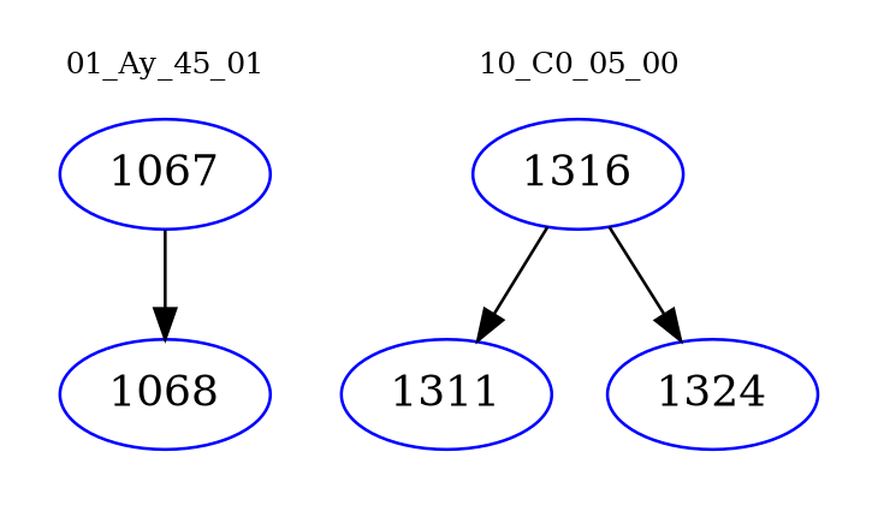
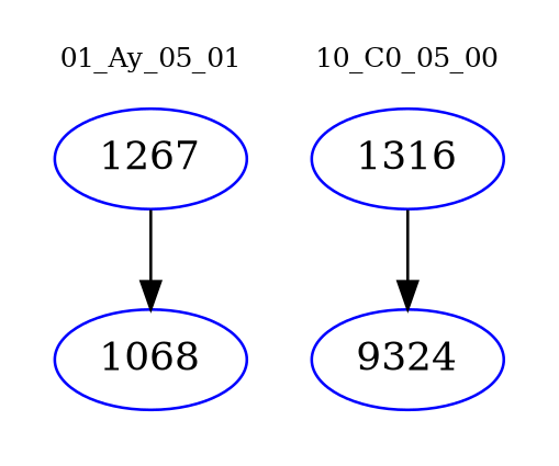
  digraph {
    node [color=blue]
    edge [color=black]
-   n1 [label=1067]
+   n1 [label=1267]
    n2 [label=1068]
    n3 [label=1316]
-   n4 [label=1311]
-   n5 [label=1324]
+   n5 [label=9324]
    subgraph cluster_1 {
      color=white
      fontsize=10
-     label="01_Ay_45_01"
+     label="01_Ay_05_01"
      n1
      n2
    }
    subgraph cluster_2 {
      color=white
      fontsize=10
      label="10_C0_05_00"
      n3
-     n4
      n5
    }
    n1 -> n2
-   n3 -> n4
    n3 -> n5
  }
